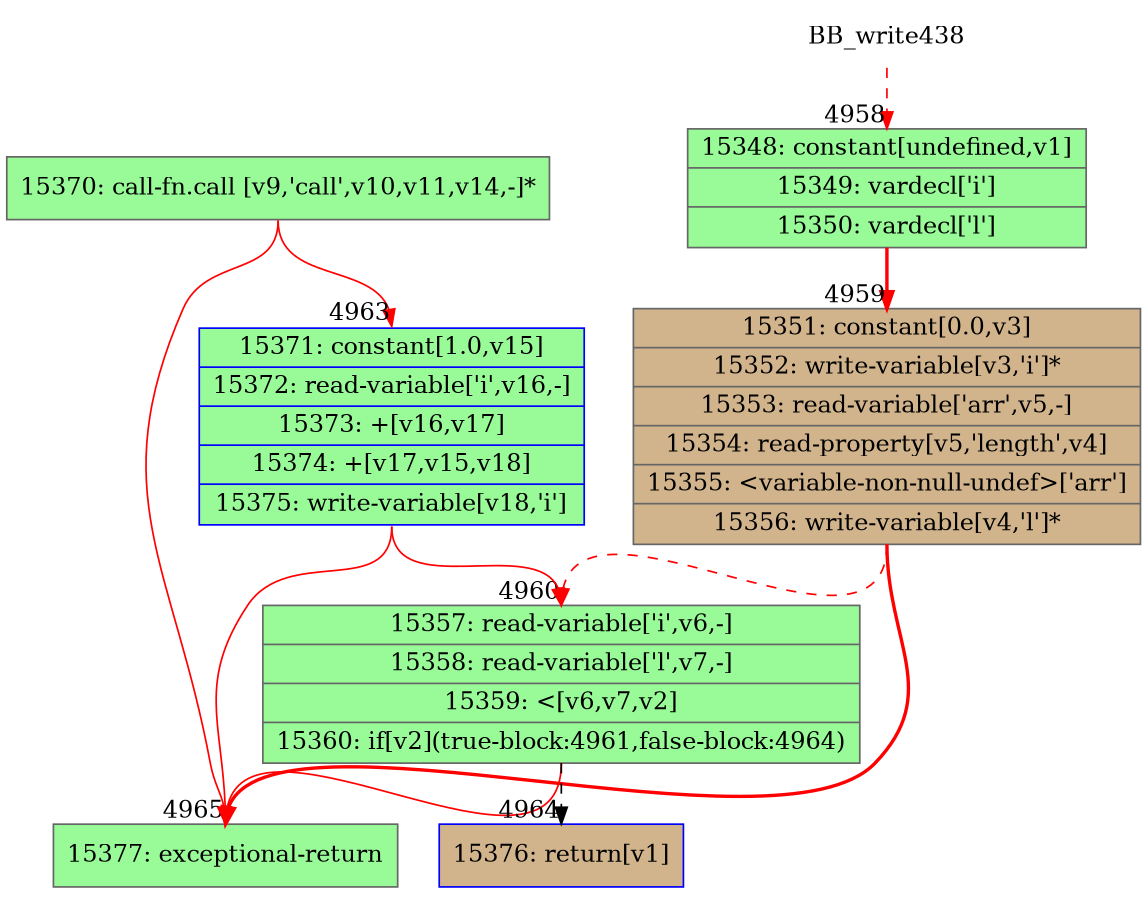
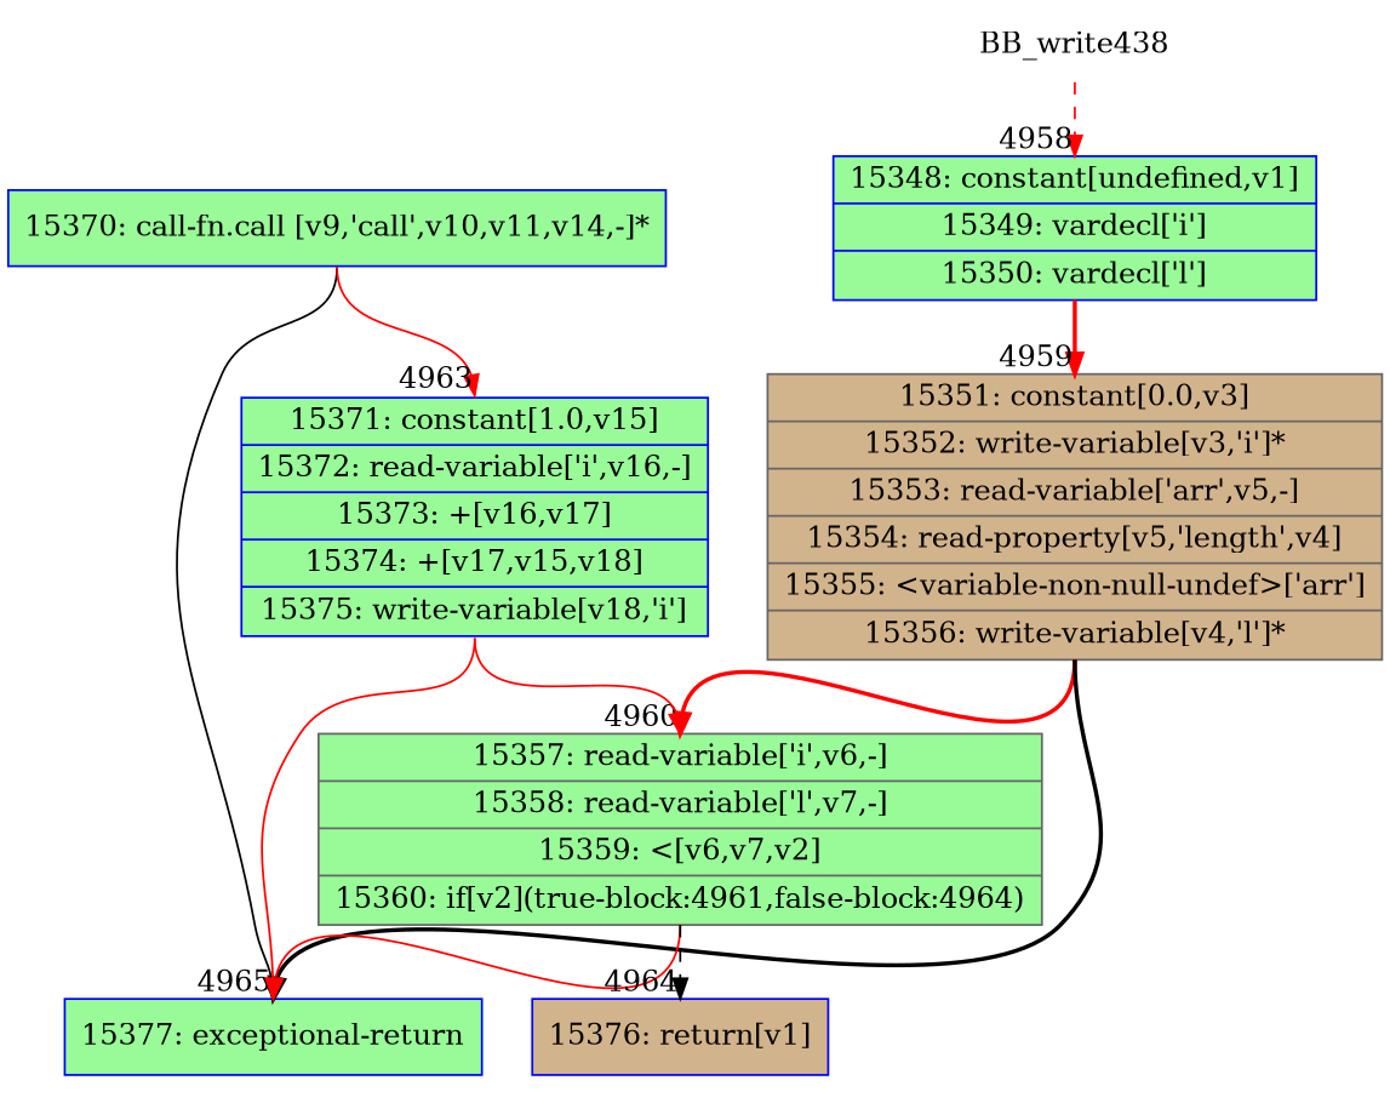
  digraph {
    rankdir=TD
    node [color=blue fillcolor=palegreen shape=record style=filled]
    edge [color=red headport=n style=solid tailport=s]
    n1 [fillcolor=white label=BB_write438 shape=none]
-   n2 [color=gray40 label="{15348: constant[undefined,v1]|15349: vardecl['i']|15350: vardecl['l']}"]
+   n2 [label="{15348: constant[undefined,v1]|15349: vardecl['i']|15350: vardecl['l']}"]
    n3 [color=gray40 fillcolor=tan label="{15351: constant[0.0,v3]|15352: write-variable[v3,'i']*|15353: read-variable['arr',v5,-]|15354: read-property[v5,'length',v4]|15355: \<variable-non-null-undef\>['arr']|15356: write-variable[v4,'l']*}"]
    n4 [color=gray40 label="{15357: read-variable['i',v6,-]|15358: read-variable['l',v7,-]|15359: \<[v6,v7,v2]|15360: if[v2](true-block:4961,false-block:4964)}"]
-   n5 [color=gray40 label="{15377: exceptional-return}"]
+   n5 [label="{15377: exceptional-return}"]
    n6 [fillcolor=tan label="{15376: return[v1]}"]
-   n7 [color=gray40 label="{15370: call-fn.call [v9,'call',v10,v11,v14,-]*}"]
+   n7 [label="{15370: call-fn.call [v9,'call',v10,v11,v14,-]*}"]
    n8 [label="{15371: constant[1.0,v15]|15372: read-variable['i',v16,-]|15373: +[v16,v17]|15374: +[v17,v15,v18]|15375: write-variable[v18,'i']}"]
    n1 -> n2 [headlabel="    4958" style=dashed]
    n2 -> n3 [headlabel="      4959" style=bold]
-   n3 -> n4 [headlabel="      4960" style=dashed]
-   n3 -> n5 [headlabel="      4965" style=bold]
+   n3 -> n4 [headlabel="      4960" style=bold]
+   n3 -> n5 [color=black headlabel="      4965" style=bold]
    n4 -> n5
    n4 -> n6 [color=black headlabel="      4964" style=dashed]
-   n7 -> n5
+   n7 -> n5 [color=black]
    n7 -> n8 [headlabel="      4963"]
    n8 -> n4
    n8 -> n5
  }
